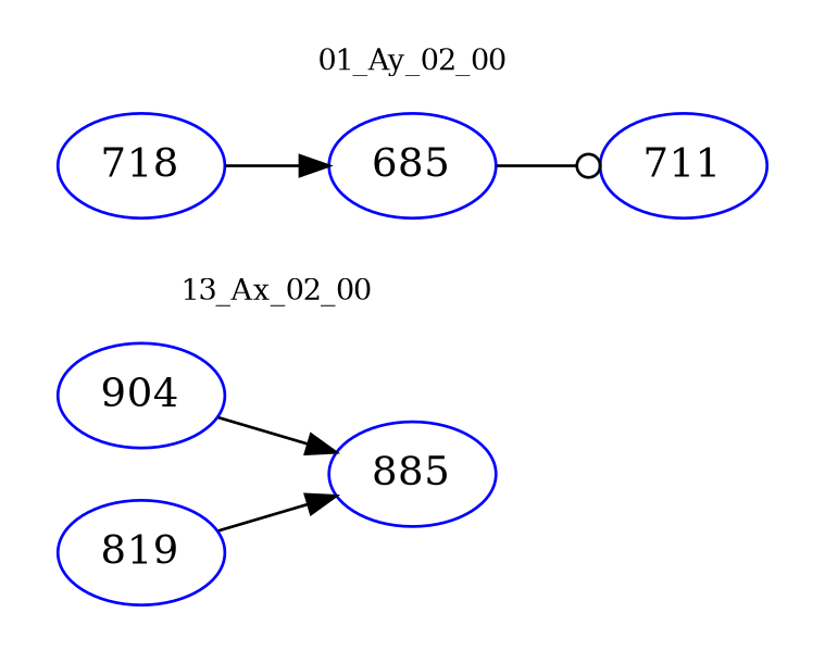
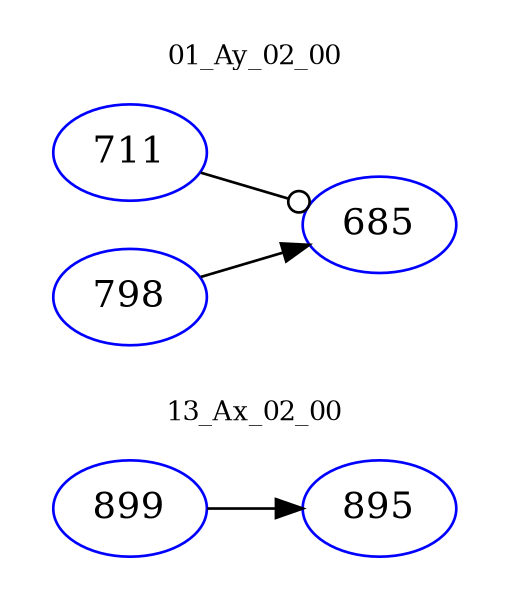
  digraph {
    rankdir=LR
    node [color=blue]
    edge [arrowhead=normal color=black]
-   n1 [label=904]
-   n2 [label=885]
-   n3 [label=819]
+   n2 [label=895]
+   n3 [label=899]
    n4 [label=711]
    n5 [label=685]
-   n6 [label=718]
+   n6 [label=798]
    subgraph cluster_1 {
      color=white
      fontsize=10
      label="13_Ax_02_00"
-     n1
      n2
      n3
    }
    subgraph cluster_2 {
      color=white
      fontsize=10
      label="01_Ay_02_00"
      n4
      n5
      n6
    }
-   n1 -> n2
    n3 -> n2
-   n5 -> n4 [arrowhead=odot]
+   n4 -> n5 [arrowhead=odot]
    n6 -> n5
  }
